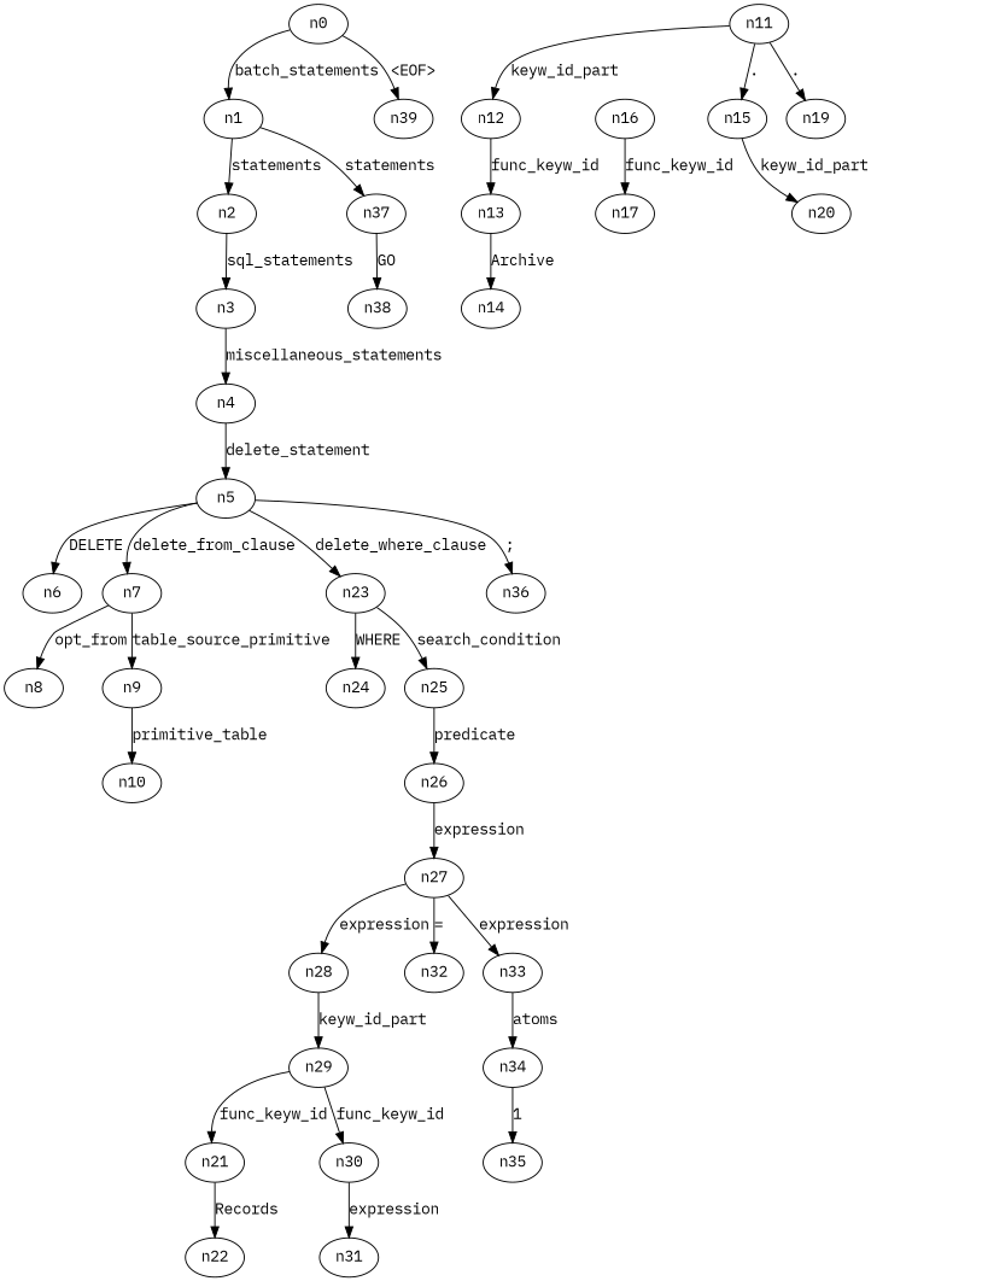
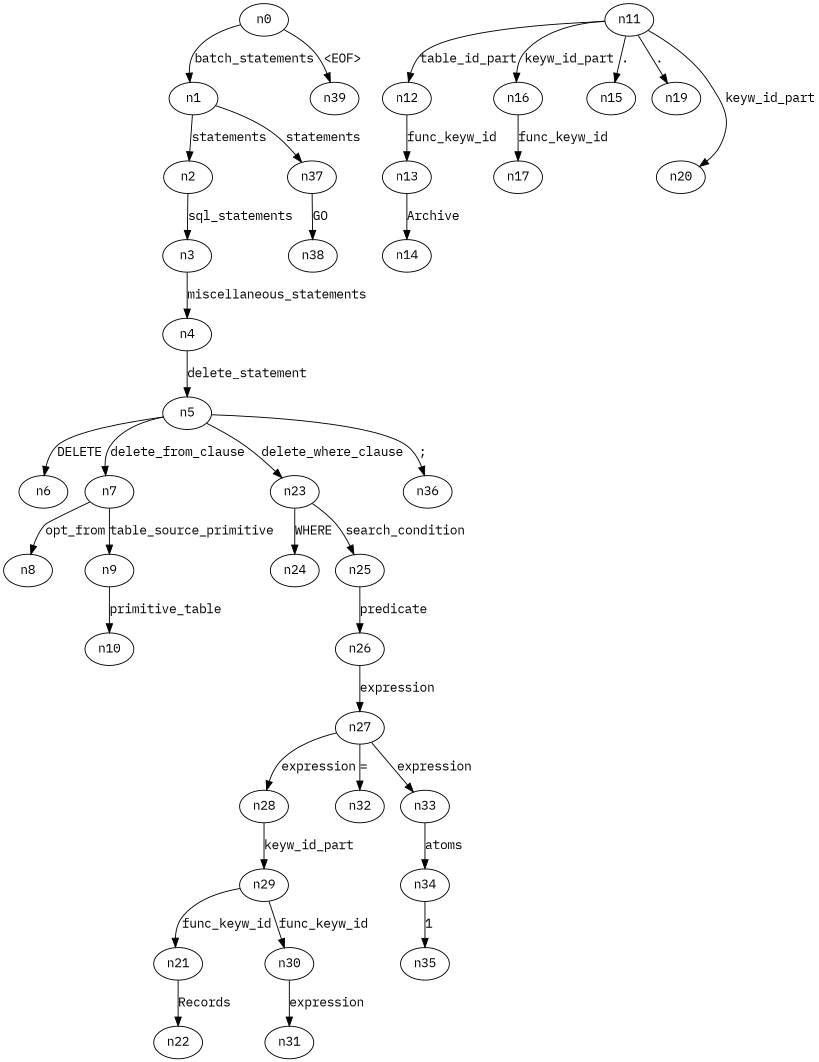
  digraph {
    fontname="IBM Plex Mono"
    node [fontname="IBM Plex Mono"]
    edge [fontname="IBM Plex Mono"]
    n0
    n1
    n39
    n2
    n37
    n3
    n38
    n4
    n5
    n6
    n7
    n23
    n36
    n8
    n9
    n24
    n25
    n10
    n11
    n12
    n15
    n16
    n19
    n20
    n13
    n17
    n14
    n21
    n22
    n26
    n27
    n28
    n32
    n33
    n29
    n34
    n30
    n31
    n35
    n0 -> n1 [label=batch_statements]
    n0 -> n39 [label="<EOF>"]
    n1 -> n2 [label=statements]
    n1 -> n37 [label=statements]
    n2 -> n3 [label=sql_statements]
    n37 -> n38 [label=GO]
    n3 -> n4 [label=miscellaneous_statements]
    n4 -> n5 [label=delete_statement]
    n5 -> n6 [label=DELETE]
    n5 -> n7 [label=delete_from_clause]
    n5 -> n23 [label=delete_where_clause]
    n5 -> n36 [label=";"]
    n7 -> n8 [label=opt_from]
    n7 -> n9 [label=table_source_primitive]
    n23 -> n24 [label=WHERE]
    n23 -> n25 [label=search_condition]
    n9 -> n10 [label=primitive_table]
    n25 -> n26 [label=predicate]
-   n11 -> n12 [label=keyw_id_part]
+   n11 -> n12 [label=table_id_part]
    n11 -> n15 [label="."]
+   n11 -> n16 [label=keyw_id_part]
    n11 -> n19 [label="."]
-   n15 -> n20 [label=keyw_id_part]
+   n11 -> n20 [label=keyw_id_part]
    n12 -> n13 [label=func_keyw_id]
    n16 -> n17 [label=func_keyw_id]
    n13 -> n14 [label=Archive]
    n21 -> n22 [label=Records]
    n26 -> n27 [label=expression]
    n27 -> n28 [label=expression]
    n27 -> n32 [label="="]
    n27 -> n33 [label=expression]
    n28 -> n29 [label=keyw_id_part]
    n33 -> n34 [label=atoms]
    n29 -> n21 [label=func_keyw_id]
    n29 -> n30 [label=func_keyw_id]
    n34 -> n35 [label=1]
    n30 -> n31 [label=expression]
  }
